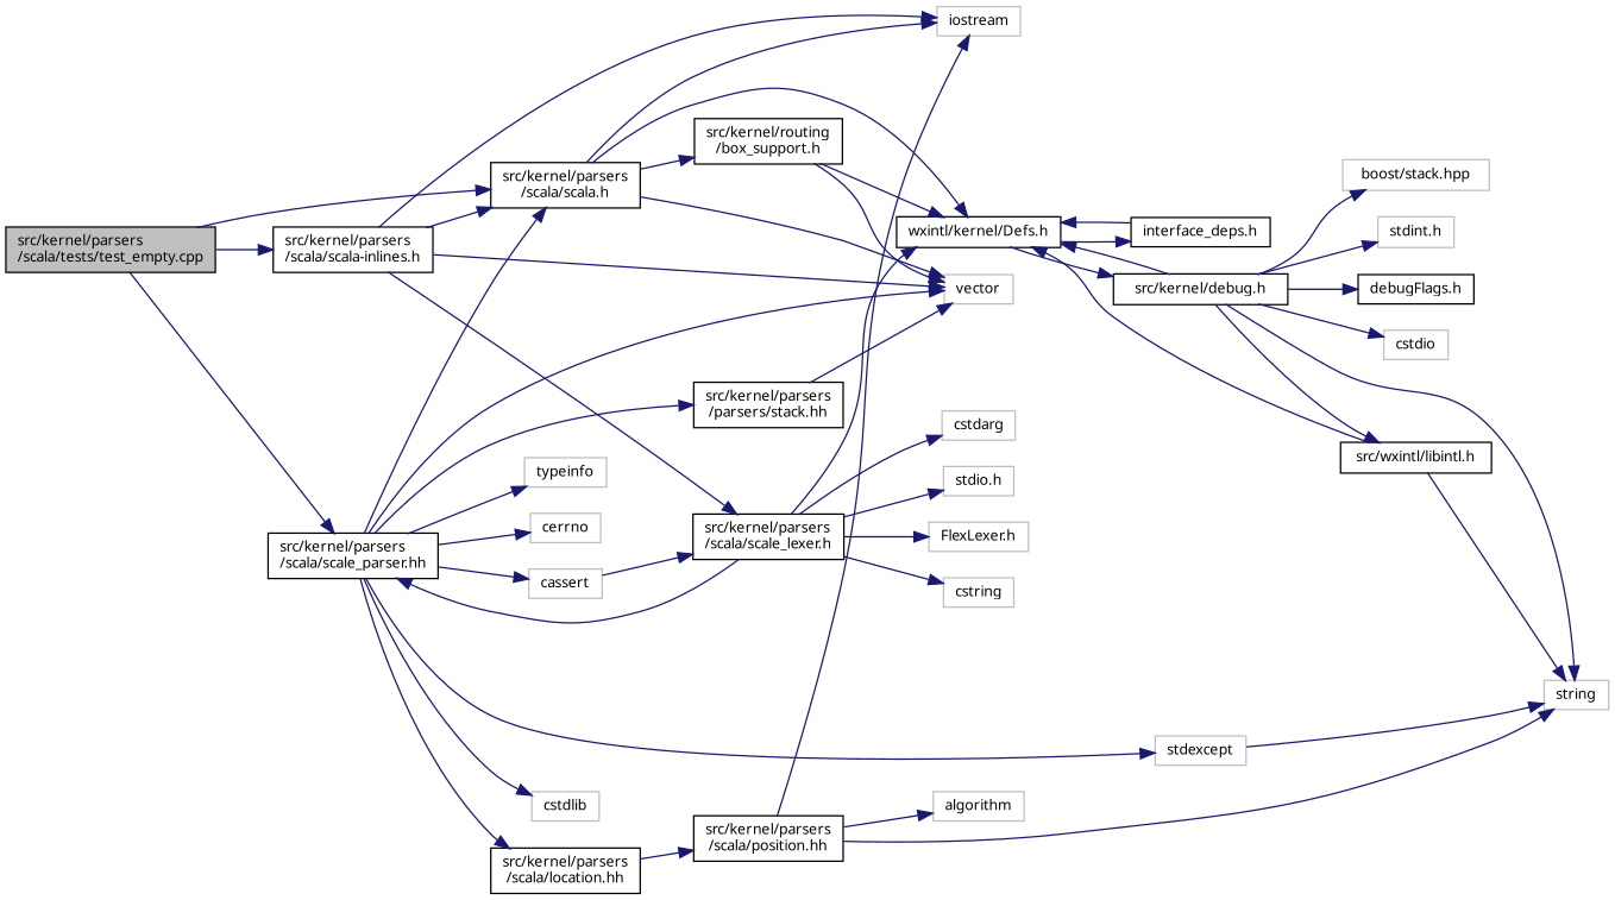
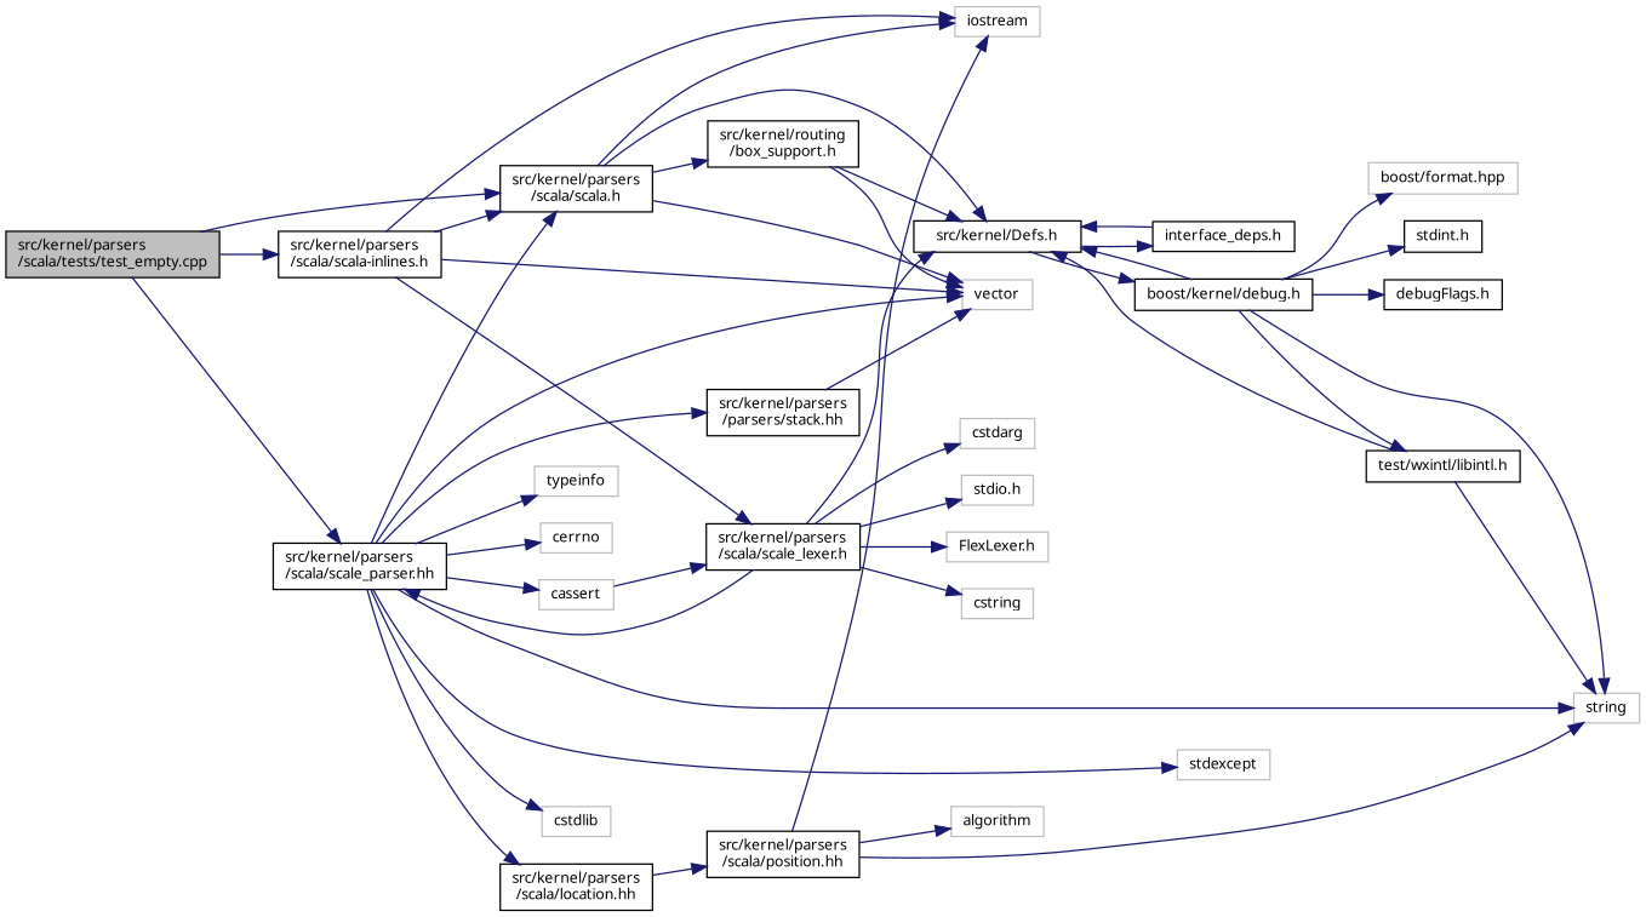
  digraph {
    rankdir=LR
    node [color=grey75 fillcolor=white fontname=Sans fontsize=10 shape=record style=filled]
    edge [color=midnightblue fontname=Sans fontsize=10 labelfontname=Sans labelfontsize=10 style=solid]
    n1 [color=black fillcolor=grey75 fontcolor=black height=0.2 label="src/kernel/parsers\l/scala/tests/test_empty.cpp" width=0.4]
    n2 [color=black height=0.2 label="src/kernel/parsers\l/scala/scala.h" width=0.4]
    n3 [color=black height=0.2 label="src/kernel/parsers\l/scala/scale_parser.hh" width=0.4]
    n4 [color=black height=0.2 label="src/kernel/parsers\l/scala/scala-inlines.h" width=0.4]
-   n5 [color=black height=0.2 label="wxintl/kernel/Defs.h" width=0.4]
+   n5 [color=black height=0.2 label="src/kernel/Defs.h" width=0.4]
    n6 [color=black height=0.2 label="src/kernel/routing\l/box_support.h" width=0.4]
    n7 [height=0.2 label=vector width=0.4]
    n8 [height=0.2 label=iostream width=0.4]
    n9 [height=0.2 label=string width=0.4]
    n10 [height=0.2 label=cerrno width=0.4]
    n11 [height=0.2 label=cassert width=0.4]
    n12 [height=0.2 label=cstdlib width=0.4]
    n13 [height=0.2 label=stdexcept width=0.4]
    n14 [color=black height=0.2 label="src/kernel/parsers\l/parsers/stack.hh" width=0.4]
    n15 [color=black height=0.2 label="src/kernel/parsers\l/scala/location.hh" width=0.4]
    n16 [height=0.2 label=typeinfo width=0.4]
    n17 [color=black height=0.2 label="src/kernel/parsers\l/scala/scale_lexer.h" width=0.4]
    n18 [height=0.2 label=cstring width=0.4]
    n19 [height=0.2 label=cstdarg width=0.4]
    n20 [height=0.2 label="stdio.h" width=0.4]
    n21 [height=0.2 label="FlexLexer.h" width=0.4]
    n22 [color=black height=0.2 label="interface_deps.h" width=0.4]
-   n23 [color=black height=0.2 label="src/kernel/debug.h" width=0.4]
-   n24 [color=black height=0.2 label="src/wxintl/libintl.h" width=0.4]
-   n25 [height=0.2 label=cstdio width=0.4]
-   n26 [height=0.2 label="boost/stack.hpp" width=0.4]
-   n27 [height=0.2 label="stdint.h" width=0.4]
+   n23 [color=black height=0.2 label="boost/kernel/debug.h" width=0.4]
+   n24 [color=black height=0.2 label="test/wxintl/libintl.h" width=0.4]
+   n26 [height=0.2 label="boost/format.hpp" width=0.4]
+   n27 [color=black height=0.2 label="stdint.h" width=0.4]
    n28 [color=black height=0.2 label="debugFlags.h" width=0.4]
    n29 [color=black height=0.2 label="src/kernel/parsers\l/scala/position.hh" width=0.4]
    n30 [height=0.2 label=algorithm width=0.4]
    n1 -> n2
    n1 -> n3
    n1 -> n4
    n2 -> n5
    n2 -> n6
    n2 -> n7
    n2 -> n8
    n3 -> n2
    n3 -> n7
-   n13 -> n9
+   n3 -> n9
    n3 -> n10
    n3 -> n11
    n3 -> n12
    n3 -> n13
    n3 -> n14
    n3 -> n15
    n3 -> n16
    n4 -> n2
    n4 -> n7
    n4 -> n8
    n4 -> n17
    n5 -> n22
    n5 -> n23
    n6 -> n5
    n6 -> n7
    n11 -> n17
    n14 -> n7
    n15 -> n29
    n17 -> n3
    n17 -> n5
    n17 -> n18
    n17 -> n19
    n17 -> n20
    n17 -> n21
    n22 -> n5
    n23 -> n5
    n23 -> n9
    n23 -> n24
-   n23 -> n25
    n23 -> n26
    n23 -> n27
    n23 -> n28
    n24 -> n5
    n24 -> n9
    n29 -> n8
    n29 -> n9
    n29 -> n30
  }
